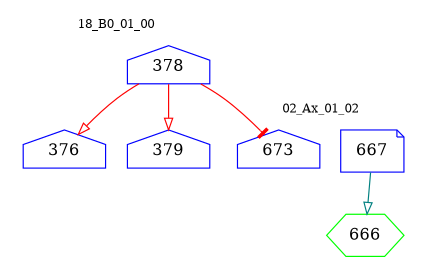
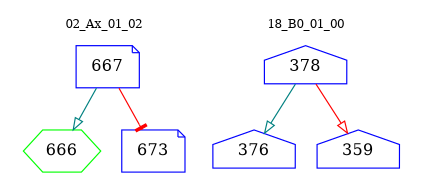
  digraph {
    node [color=blue shape=house]
    edge [arrowhead=onormal color=teal]
    n1 [label=667 shape=note]
    n2 [color=green label=666 shape=hexagon]
-   n3 [label=673]
+   n3 [label=673 shape=note]
    n4 [label=378]
    n5 [label=376]
-   n6 [label=379]
+   n6 [label=359]
    subgraph cluster_1 {
      color=white
      fontsize=10
      label="02_Ax_01_02"
      n1
      n2
      n3
    }
    subgraph cluster_2 {
      color=white
      fontsize=10
      label="18_B0_01_00"
      n4
      n5
      n6
    }
    n1 -> n2
-   n4 -> n3 [arrowhead=tee color=red]
-   n4 -> n5 [color=red]
+   n1 -> n3 [arrowhead=tee color=red]
+   n4 -> n5
    n4 -> n6 [color=red]
  }
